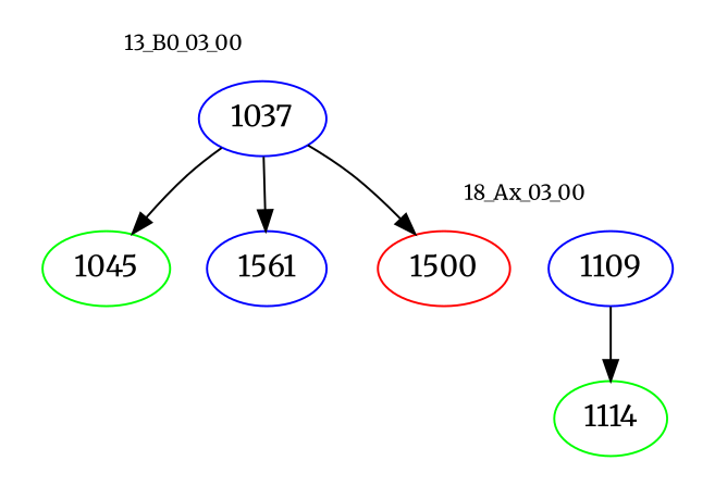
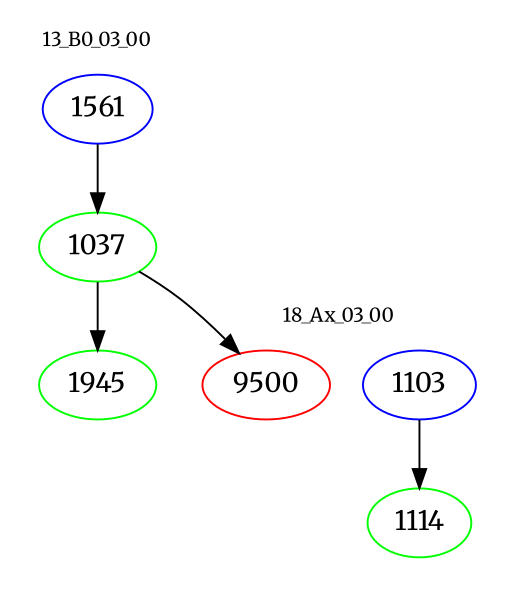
  digraph {
    fontname=Merriweather
    node [color=blue fontname=Merriweather]
    edge [color=black fontname=Merriweather]
-   n1 [label=1109]
+   n1 [label=1103]
    n2 [color=green label=1114]
-   n3 [color=red label=1500]
-   n4 [label=1037]
-   n5 [color=green label=1045]
+   n3 [color=red label=9500]
+   n4 [color=green label=1037]
+   n5 [color=green label=1945]
    n6 [label=1561]
    subgraph cluster_1 {
      color=white
      fontsize=10
      label="18_Ax_03_00"
      n1
      n2
      n3
    }
    subgraph cluster_2 {
      color=white
      fontsize=10
      label="13_B0_03_00"
      n4
      n5
      n6
    }
    n1 -> n2
    n4 -> n3
    n4 -> n5
-   n4 -> n6
+   n6 -> n4
  }
